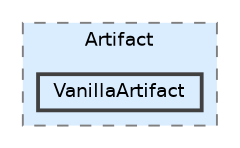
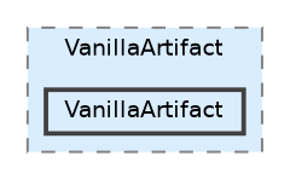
  digraph {
    compound=true
    n1 [color=grey25 fillcolor="#daedff" fontname=Helvetica fontsize=10 height=0.2 label=VanillaArtifact shape=box style="filled,bold" width=0.4]
    subgraph cluster_1 {
      bgcolor="#daedff"
      fontname=Helvetica
      fontsize=10
-     label=Artifact
+     label=VanillaArtifact
      pencolor=grey50
      style="filled,dashed"
      n1
    }
  }
